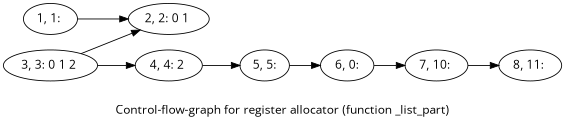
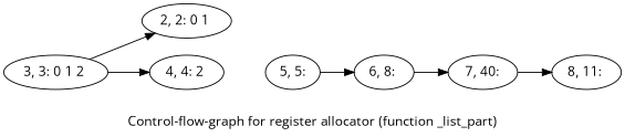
  digraph {
    fontname="Open Sans"
    label="Control-flow-graph for register allocator (function _list_part)"
    rankdir=LR
    node [fontname="Open Sans"]
    edge [fontname="Open Sans"]
-   n1 [label="1, 1: "]
    n2 [label="2, 2: 0 1 "]
    n3 [label="3, 3: 0 1 2 "]
    n4 [label="4, 4: 2 "]
    n5 [label="5, 5:"]
-   n6 [label="6, 0:"]
-   n7 [label="7, 10: "]
+   n6 [label="6, 8: "]
+   n7 [label="7, 40:"]
    n8 [label="8, 11: "]
-   n1 -> n2
    n3 -> n2
    n3 -> n4
-   n4 -> n5
    n5 -> n6
    n6 -> n7
    n7 -> n8
  }
